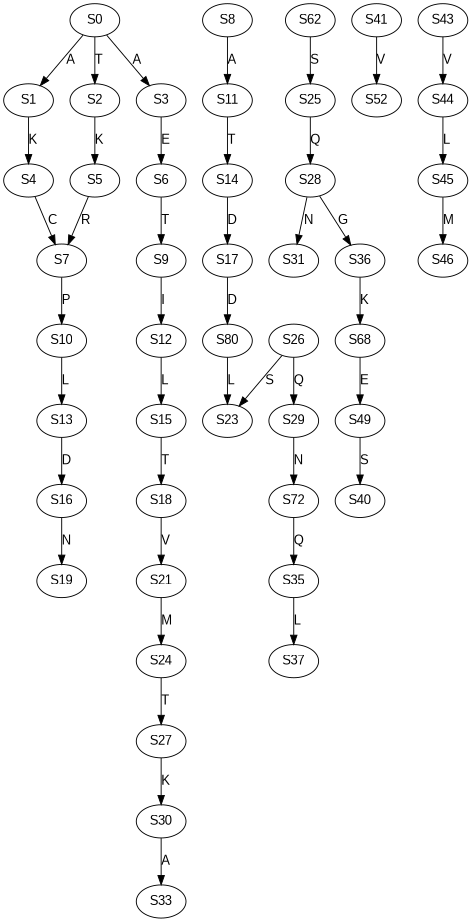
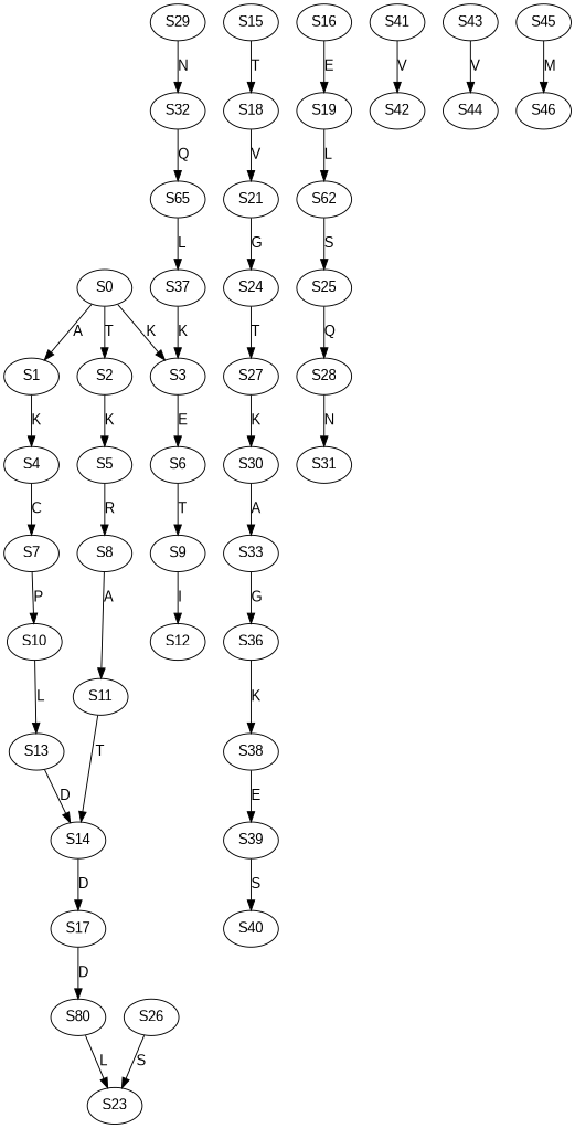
  strict digraph {
    fontname="Liberation Sans"
    node [fontname="Liberation Sans"]
    edge [fontname="Liberation Sans"]
    S0
    S1
    S2
    S3
    S4
    S5
    S6
    S7
    S8
    S9
    S10
    S11
    S12
    S13
    S14
    S15
    S16
    S17
    S18
    S19
    n21 [label=S80]
    S21
    n23 [label=S62]
    S23
    S24
    S25
    S27
    S28
    S26
    S29
    S30
    S31
-   S32 [label=S72]
+   S32
    S33
-   S35
+   S35 [label=S65]
    S36
    S37
-   S38 [label=S68]
-   S39 [label=S49]
+   S38
+   S39
    S40
    S41
-   S42 [label=S52]
+   S42
    S43
    S44
    S45
    S46
    S0 -> S1 [label=A]
    S0 -> S2 [label=T]
-   S0 -> S3 [label=A]
+   S0 -> S3 [label=K]
    S1 -> S4 [label=K]
    S2 -> S5 [label=K]
    S3 -> S6 [label=E]
    S4 -> S7 [label=C]
-   S5 -> S7 [label=R]
+   S5 -> S8 [label=R]
    S6 -> S9 [label=T]
    S7 -> S10 [label=P]
    S8 -> S11 [label=A]
    S9 -> S12 [label=I]
    S10 -> S13 [label=L]
    S11 -> S14 [label=T]
-   S12 -> S15 [label=L]
-   S13 -> S16 [label=D]
+   S13 -> S14 [label=D]
    S14 -> S17 [label=D]
    S15 -> S18 [label=T]
-   S16 -> S19 [label=N]
+   S16 -> S19 [label=E]
    S17 -> n21 [label=D]
    S18 -> S21 [label=V]
+   S19 -> n23 [label=L]
    n21 -> S23 [label=L]
-   S21 -> S24 [label=M]
+   S21 -> S24 [label=G]
    n23 -> S25 [label=S]
    S24 -> S27 [label=T]
    S25 -> S28 [label=Q]
    S27 -> S30 [label=K]
    S28 -> S31 [label=N]
    S26 -> S23 [label=S]
-   S26 -> S29 [label=Q]
    S29 -> S32 [label=N]
    S30 -> S33 [label=A]
    S32 -> S35 [label=Q]
-   S28 -> S36 [label=G]
+   S33 -> S36 [label=G]
    S35 -> S37 [label=L]
    S36 -> S38 [label=K]
+   S37 -> S3 [label=K]
    S38 -> S39 [label=E]
    S39 -> S40 [label=S]
    S41 -> S42 [label=V]
    S43 -> S44 [label=V]
-   S44 -> S45 [label=L]
    S45 -> S46 [label=M]
  }
